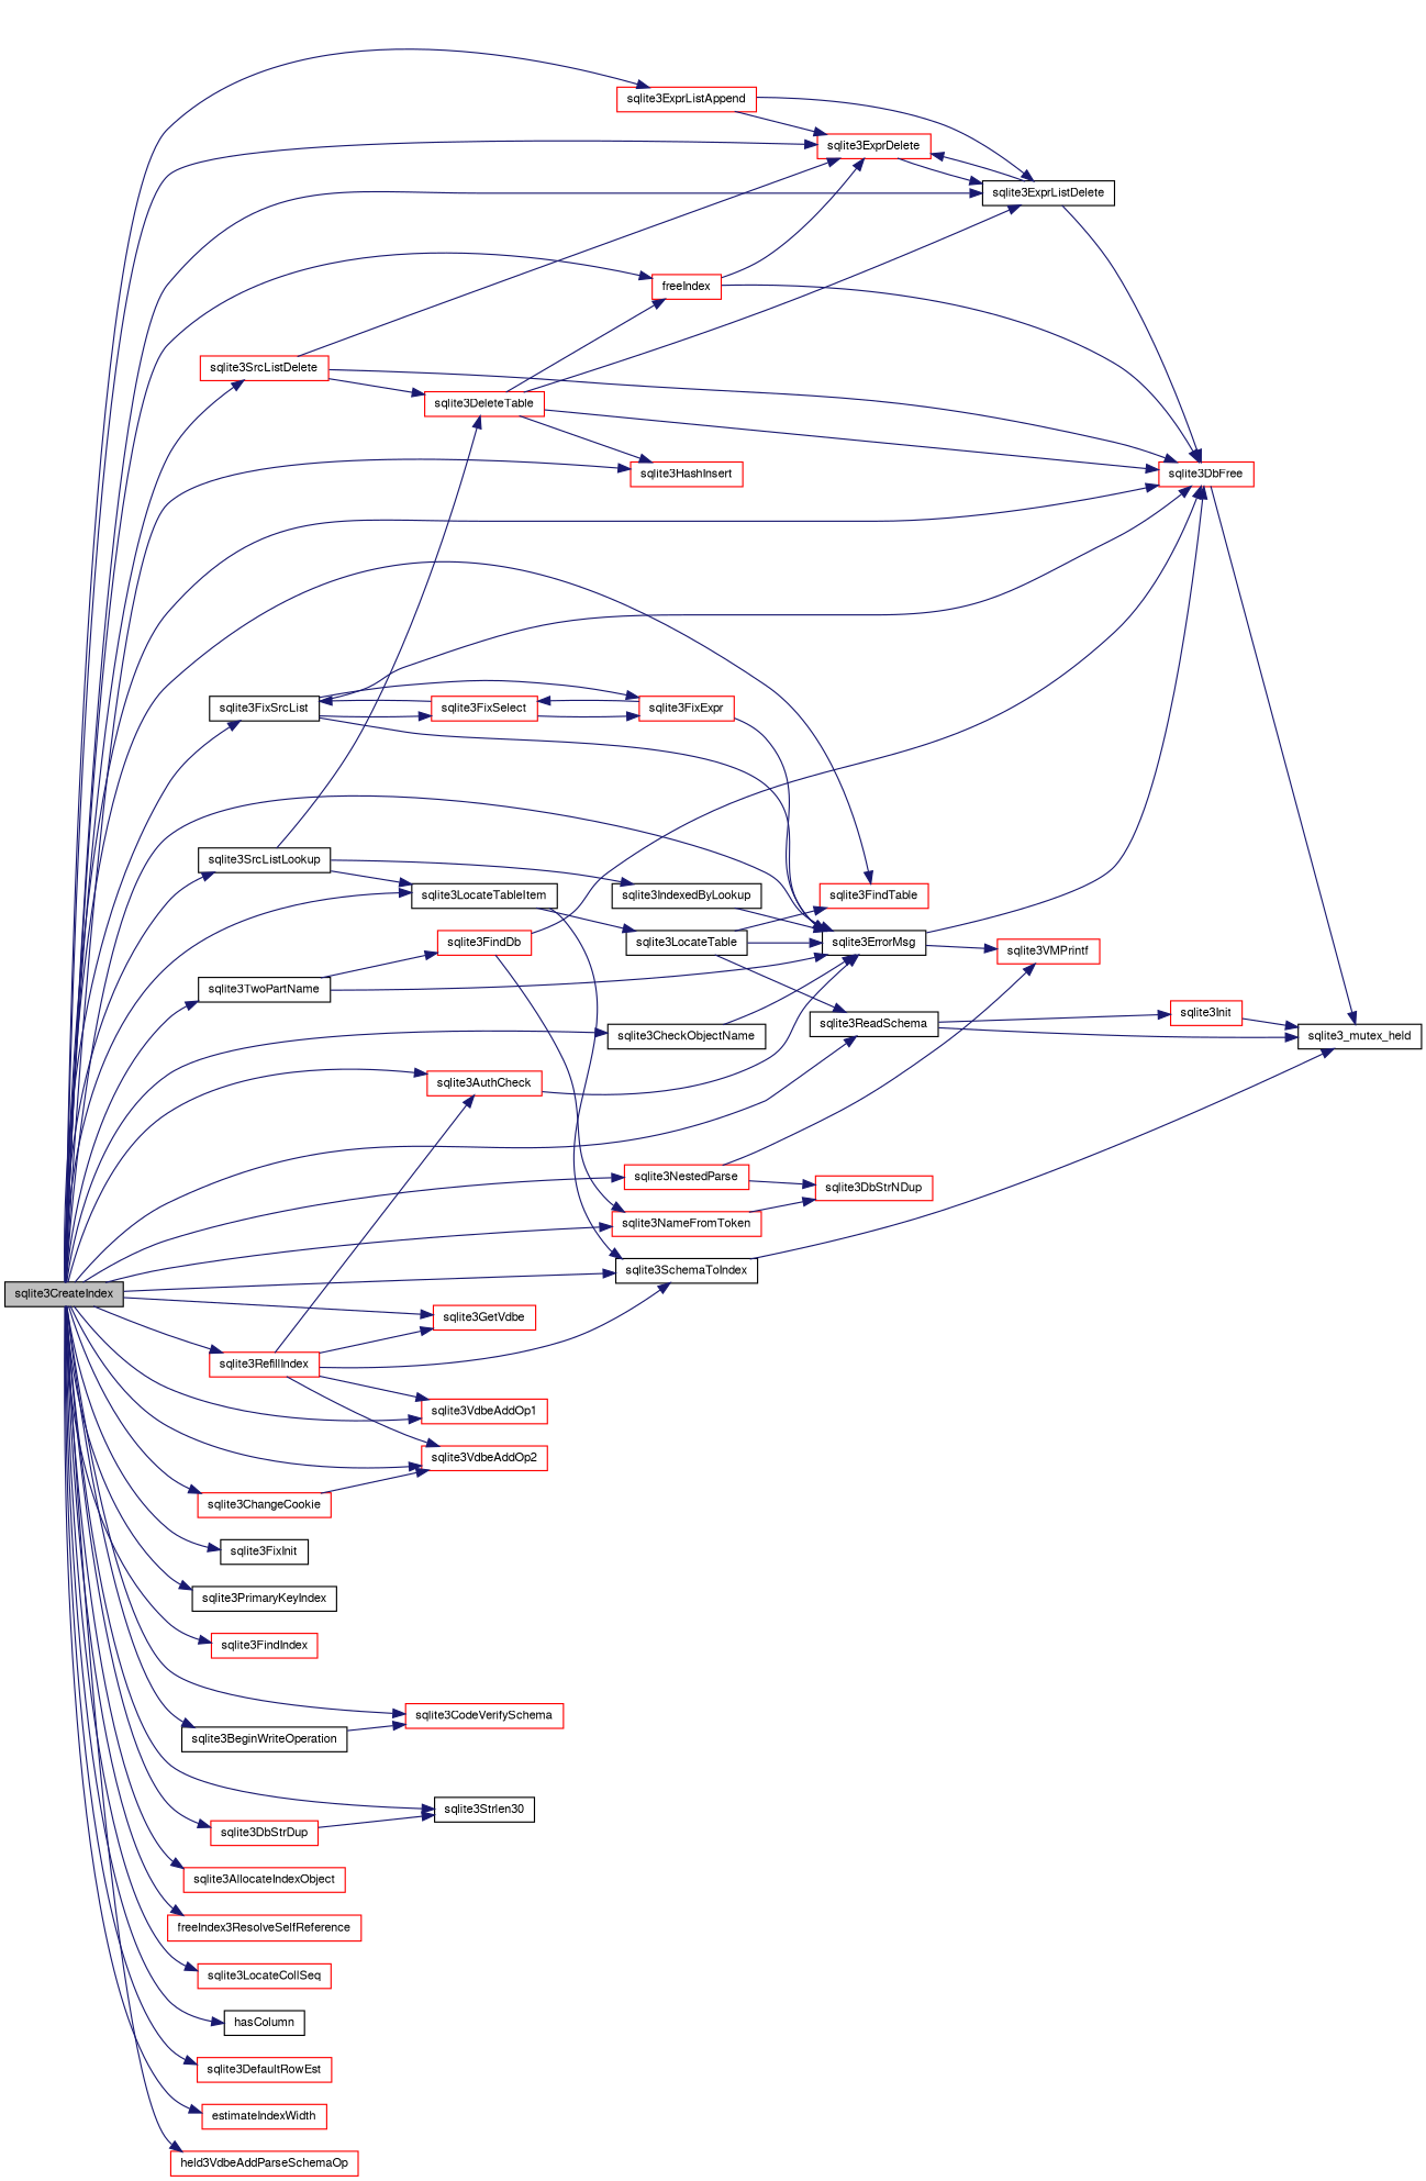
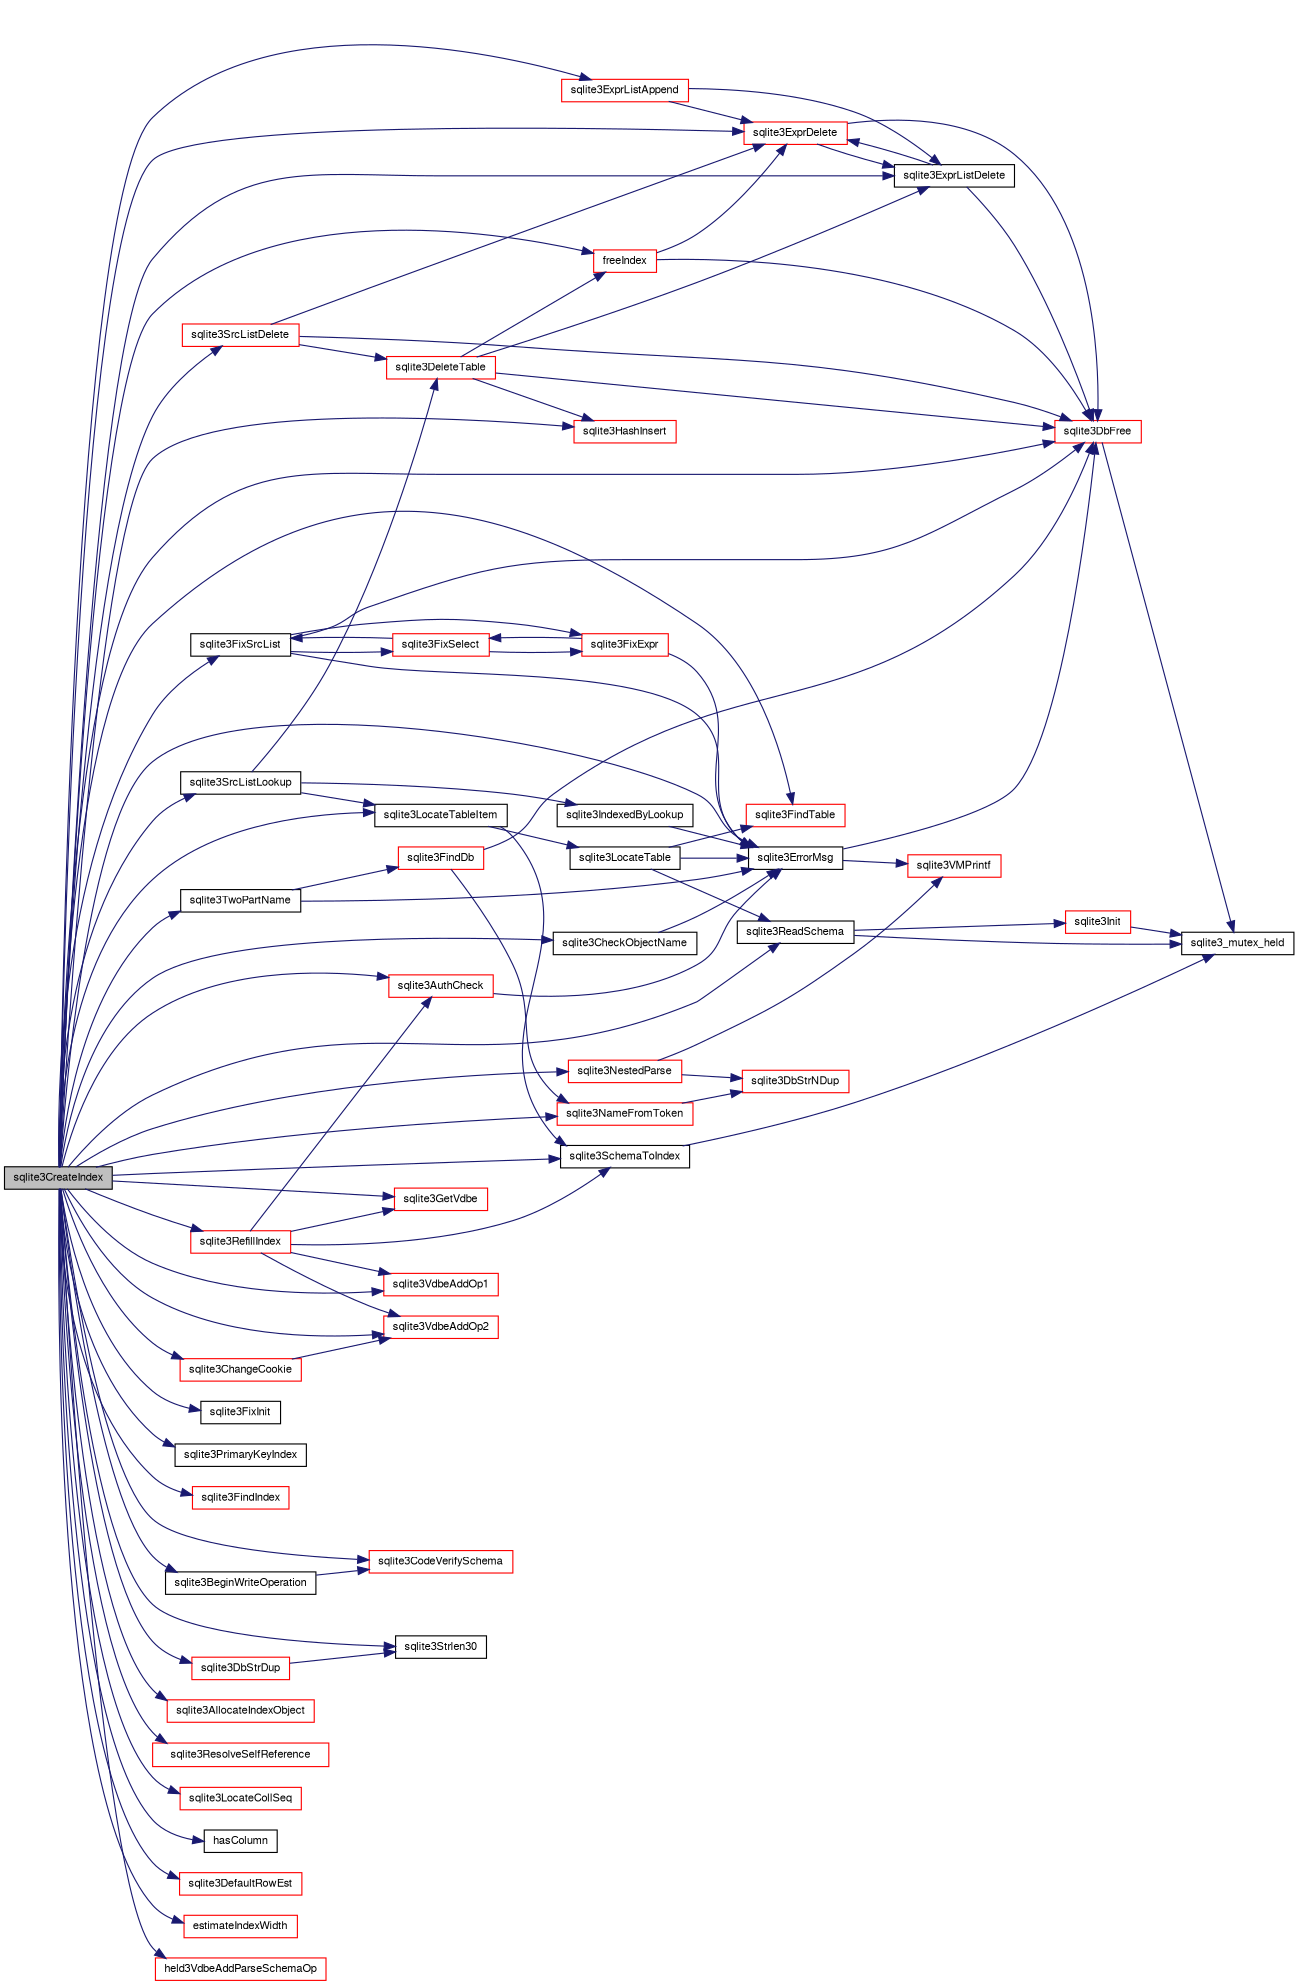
  digraph {
    rankdir=LR
    node [color=red fillcolor=white fontname=FreeSans fontsize=10 shape=record style=filled]
    edge [color=midnightblue fontname=FreeSans fontsize=10 labelfontname=FreeSans labelfontsize=10 style=solid]
    n1 [color=black fillcolor=grey75 fontcolor=black height=0.2 label=sqlite3CreateIndex width=0.4]
    n2 [color=black height=0.2 label=sqlite3ReadSchema width=0.4]
    n3 [color=black height=0.2 label=sqlite3TwoPartName width=0.4]
    n4 [color=black height=0.2 label=sqlite3ErrorMsg width=0.4]
    n5 [height=0.2 label=sqlite3DbFree width=0.4]
    n6 [height=0.2 label=sqlite3NameFromToken width=0.4]
    n7 [color=black height=0.2 label=sqlite3SrcListLookup width=0.4]
    n8 [color=black height=0.2 label=sqlite3LocateTableItem width=0.4]
    n9 [color=black height=0.2 label=sqlite3SchemaToIndex width=0.4]
    n10 [height=0.2 label=sqlite3FindTable width=0.4]
    n11 [height=0.2 label=sqlite3HashInsert width=0.4]
    n12 [height=0.2 label=freeIndex width=0.4]
    n13 [height=0.2 label=sqlite3ExprDelete width=0.4]
    n14 [color=black height=0.2 label=sqlite3ExprListDelete width=0.4]
    n15 [color=black height=0.2 label=sqlite3FixInit width=0.4]
    n16 [color=black height=0.2 label=sqlite3FixSrcList width=0.4]
    n17 [color=black height=0.2 label=sqlite3PrimaryKeyIndex width=0.4]
    n18 [color=black height=0.2 label=sqlite3CheckObjectName width=0.4]
    n19 [height=0.2 label=sqlite3FindIndex width=0.4]
    n20 [height=0.2 label=sqlite3CodeVerifySchema width=0.4]
    n21 [height=0.2 label=sqlite3AuthCheck width=0.4]
    n22 [height=0.2 label=sqlite3ExprListAppend width=0.4]
    n23 [height=0.2 label=sqlite3DbStrDup width=0.4]
    n24 [color=black height=0.2 label=sqlite3Strlen30 width=0.4]
    n25 [height=0.2 label=sqlite3AllocateIndexObject width=0.4]
-   n26 [height=0.2 label=freeIndex3ResolveSelfReference width=0.4]
+   n26 [height=0.2 label=sqlite3ResolveSelfReference width=0.4]
    n27 [height=0.2 label=sqlite3LocateCollSeq width=0.4]
    n28 [color=black height=0.2 label=hasColumn width=0.4]
    n29 [height=0.2 label=sqlite3DefaultRowEst width=0.4]
    n30 [height=0.2 label=estimateIndexWidth width=0.4]
    n31 [height=0.2 label=sqlite3GetVdbe width=0.4]
    n32 [color=black height=0.2 label=sqlite3BeginWriteOperation width=0.4]
    n33 [height=0.2 label=sqlite3VdbeAddOp2 width=0.4]
    n34 [height=0.2 label=sqlite3NestedParse width=0.4]
    n35 [height=0.2 label=sqlite3RefillIndex width=0.4]
    n36 [height=0.2 label=sqlite3VdbeAddOp1 width=0.4]
    n37 [height=0.2 label=sqlite3ChangeCookie width=0.4]
    n38 [height=0.2 label=held3VdbeAddParseSchemaOp width=0.4]
    n39 [height=0.2 label=sqlite3SrcListDelete width=0.4]
    n40 [color=black height=0.2 label=sqlite3_mutex_held width=0.4]
    n41 [height=0.2 label=sqlite3Init width=0.4]
    n42 [height=0.2 label=sqlite3FindDb width=0.4]
    n43 [height=0.2 label=sqlite3VMPrintf width=0.4]
    n44 [height=0.2 label=sqlite3DbStrNDup width=0.4]
    n45 [height=0.2 label=sqlite3DeleteTable width=0.4]
    n46 [color=black height=0.2 label=sqlite3IndexedByLookup width=0.4]
    n47 [color=black height=0.2 label=sqlite3LocateTable width=0.4]
    n48 [height=0.2 label=sqlite3FixSelect width=0.4]
    n49 [height=0.2 label=sqlite3FixExpr width=0.4]
    n1 -> n2
    n1 -> n3
    n1 -> n4
    n1 -> n5
    n1 -> n6
    n1 -> n7
    n1 -> n8
    n1 -> n9
    n1 -> n10
    n1 -> n11
    n1 -> n12
    n1 -> n13
    n1 -> n14
    n1 -> n15
    n1 -> n16
    n1 -> n17
    n1 -> n18
    n1 -> n19
    n1 -> n20
    n1 -> n21
    n1 -> n22
    n1 -> n23
    n1 -> n24
    n1 -> n25
    n1 -> n26
    n1 -> n27
    n1 -> n28
    n1 -> n29
    n1 -> n30
    n1 -> n31
    n1 -> n32
    n1 -> n33
    n1 -> n34
    n1 -> n35
    n1 -> n36
    n1 -> n37
    n1 -> n38
    n1 -> n39
    n2 -> n40
    n2 -> n41
    n3 -> n4
    n3 -> n42
    n4 -> n5
    n4 -> n43
    n5 -> n40
    n6 -> n44
    n7 -> n8
    n7 -> n45
    n7 -> n46
    n8 -> n9
    n8 -> n47
    n9 -> n40
    n12 -> n5
    n12 -> n13
+   n13 -> n5
    n13 -> n14
    n14 -> n5
    n14 -> n13
    n16 -> n4
    n16 -> n5
    n16 -> n48
    n16 -> n49
    n18 -> n4
    n21 -> n4
    n22 -> n13
    n22 -> n14
    n23 -> n24
    n32 -> n20
    n34 -> n43
    n34 -> n44
    n35 -> n9
    n35 -> n21
    n35 -> n31
    n35 -> n33
    n35 -> n36
    n37 -> n33
    n39 -> n5
    n39 -> n13
    n39 -> n45
    n41 -> n40
    n42 -> n5
    n42 -> n6
    n45 -> n5
    n45 -> n11
    n45 -> n12
    n45 -> n14
    n46 -> n4
    n47 -> n2
    n47 -> n4
    n47 -> n10
    n48 -> n16
    n48 -> n49
    n49 -> n4
    n49 -> n48
  }
